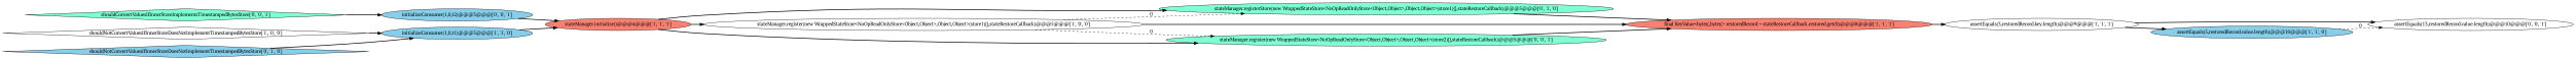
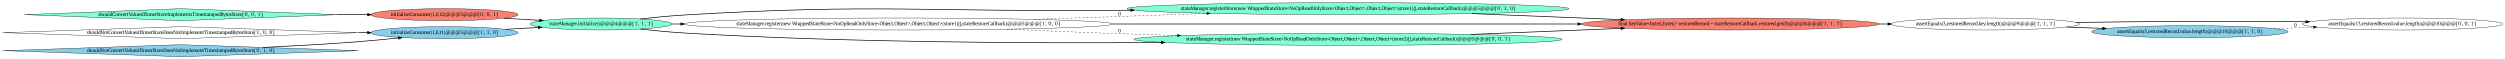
  digraph {
    fontname="PT Serif"
    rankdir=LR
    node [fillcolor=white fontname="PT Serif" shape=ellipse style=filled]
    edge [fontname="PT Serif" style=bold]
    n1 [fillcolor=salmon label="final KeyValue<byte((,byte((> restoredRecord = stateRestoreCallback.restored.get(0)@@@8@@@['1', '1', '1']"]
    n2 [label="assertEquals(3,restoredRecord.key.length)@@@9@@@['1', '1', '1']"]
    n3 [fillcolor=skyblue label="assertEquals(5,restoredRecord.value.length)@@@10@@@['1', '1', '0']"]
    n4 [label="assertEquals(13,restoredRecord.value.length)@@@10@@@['0', '0', '1']"]
    n5 [fillcolor=aquamarine label="stateManager.registerStore(new WrappedStateStore<NoOpReadOnlyStore<Object,Object>,Object,Object>(store1){},stateRestoreCallback)@@@5@@@['0', '1', '0']"]
-   n6 [fillcolor=salmon label="stateManager.initialize()@@@4@@@['1', '1', '1']"]
+   n6 [fillcolor=aquamarine label="stateManager.initialize()@@@4@@@['1', '1', '1']"]
    n7 [fillcolor=aquamarine label="stateManager.register(new WrappedStateStore<NoOpReadOnlyStore<Object,Object>,Object,Object>(store2){},stateRestoreCallback)@@@5@@@['0', '0', '1']"]
    n8 [label="stateManager.register(new WrappedStateStore<NoOpReadOnlyStore<Object,Object>,Object,Object>(store1){},stateRestoreCallback)@@@5@@@['1', '0', '0']"]
-   n9 [fillcolor=skyblue label="initializeConsumer(1,0,t2)@@@3@@@['0', '0', '1']"]
+   n9 [fillcolor=salmon label="initializeConsumer(1,0,t2)@@@3@@@['0', '0', '1']"]
    n10 [label="shouldNotConvertValuesIfInnerStoreDoesNotImplementTimestampedBytesStore['1', '0', '0']" shape=diamond]
    n11 [fillcolor=skyblue label="initializeConsumer(1,0,t1)@@@3@@@['1', '1', '0']"]
    n12 [fillcolor=aquamarine label="shouldConvertValuesIfInnerStoreImplementsTimestampedBytesStore['0', '0', '1']" shape=diamond]
    n13 [fillcolor=skyblue label="shouldNotConvertValuesIfInnerStoreDoesNotImplementTimestampedBytesStore['0', '1', '0']" shape=diamond]
    n1 -> n2
    n2 -> n3
    n2 -> n4
    n3 -> n4 [label=0 style=dashed]
    n5 -> n1
    n6 -> n5
    n6 -> n7
    n6 -> n8
    n7 -> n1
    n8 -> n1
    n8 -> n5 [label=0 style=dashed]
    n8 -> n7 [label=0 style=dashed]
    n9 -> n6
    n10 -> n11
    n11 -> n6
    n12 -> n9
    n13 -> n11
  }
